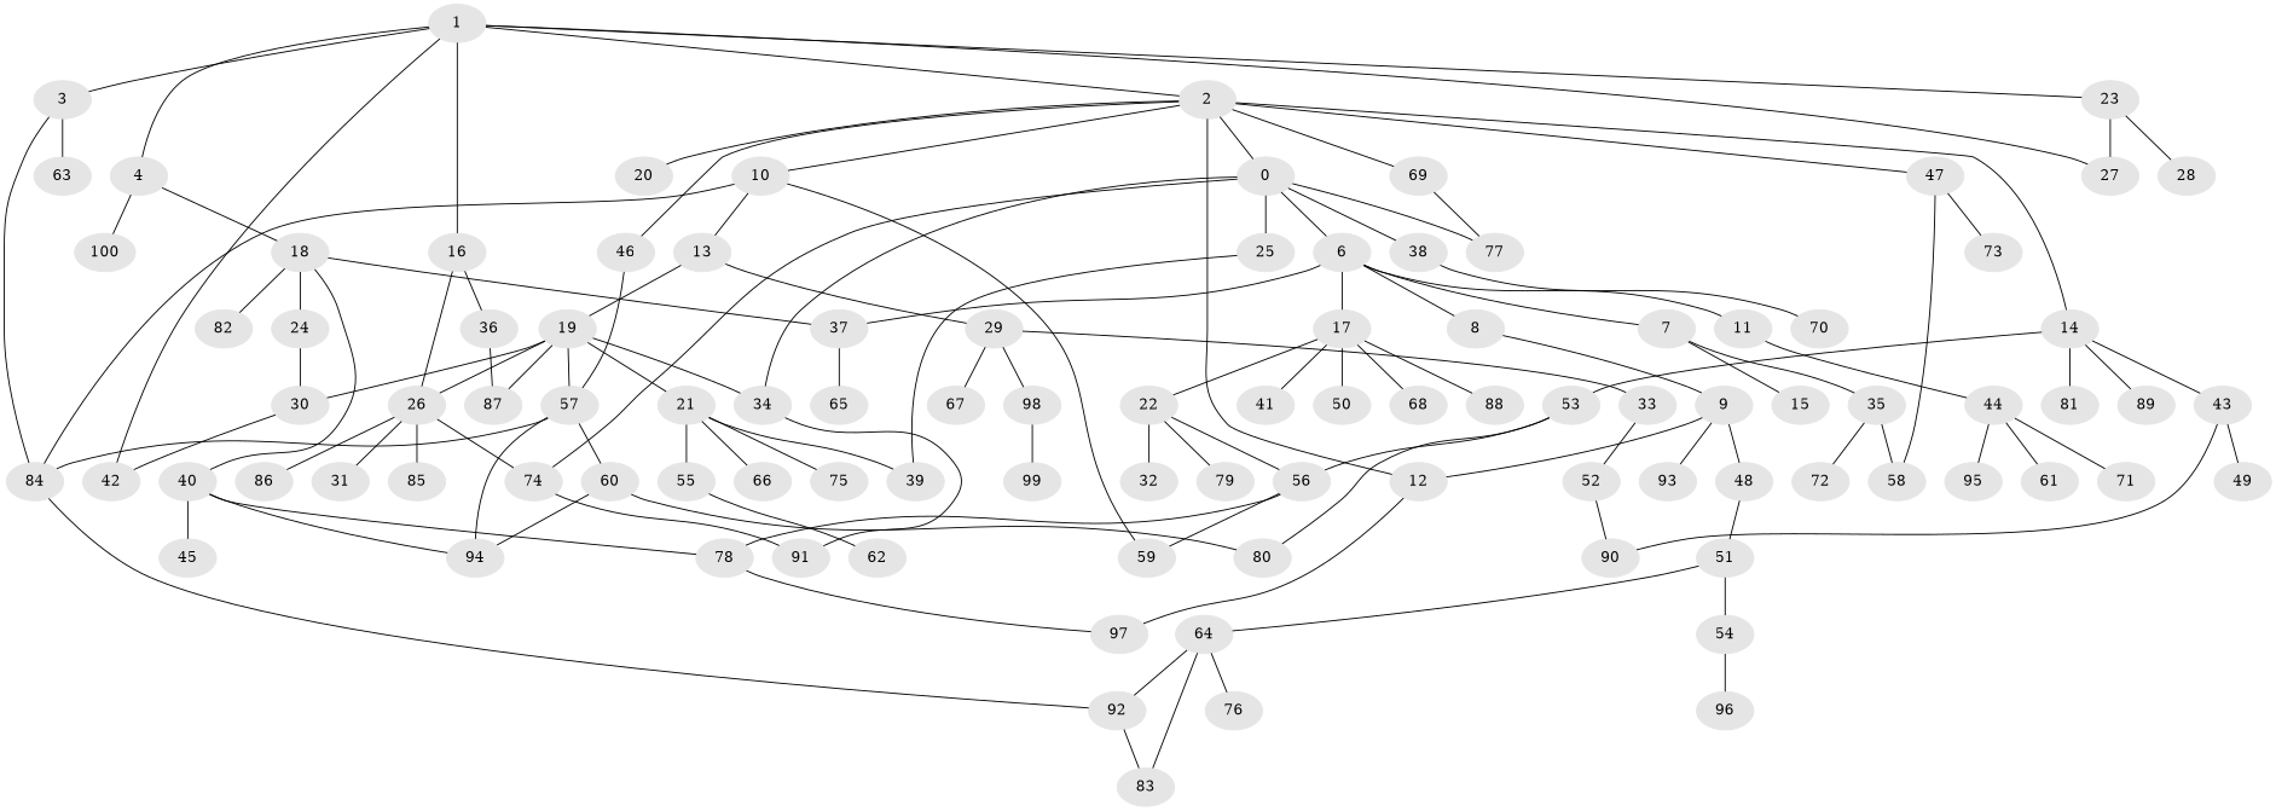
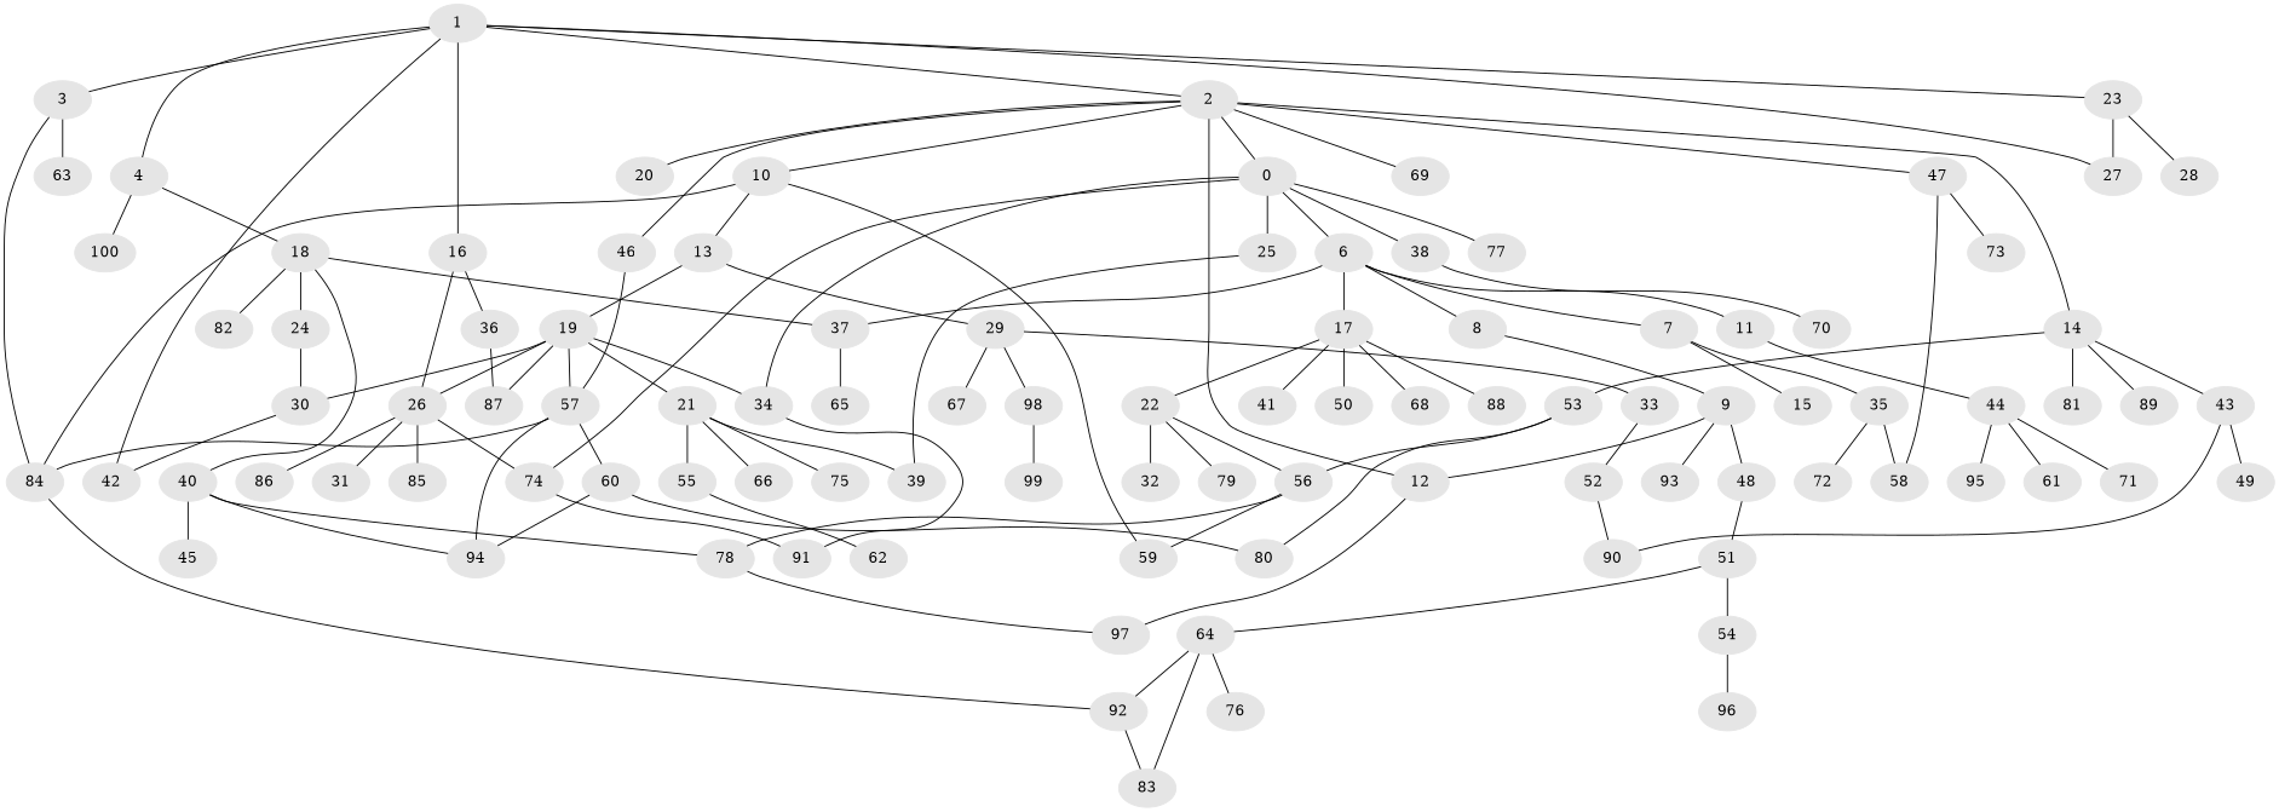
  graph {
    node [color=gray90 style=filled]
    1
    2
    3
    4
    16
    23
    27
    42
    n9 [label=0]
    10
    12
    14
    20
    46
    47
    69
    63
    84
    18
    100
    26
    36
    28
    6
    25
    34
    38
    74
    77
    13
    59
    97
    43
    53
    81
    89
    57
    58
    73
    92
    37
    24
    40
    82
    7
    8
    11
    17
    39
    91
    70
    15
    35
    9
    44
    22
    41
    50
    68
    88
    65
    72
    48
    93
    51
    19
    29
    61
    71
    95
    21
    30
    87
    33
    67
    98
    49
    90
    56
    80
    31
    85
    86
    32
    79
    45
    78
    94
    55
    66
    75
    60
    62
    52
    99
    54
    64
    96
    76
    83
    1 -- 2
    1 -- 3
    1 -- 4
    1 -- 16
    1 -- 23
    1 -- 27
    1 -- 42
    2 -- n9
    2 -- 10
    2 -- 12
    2 -- 14
    2 -- 20
    2 -- 46
    2 -- 47
    2 -- 69
    3 -- 63
    3 -- 84
    4 -- 18
    4 -- 100
    16 -- 26
    16 -- 36
    23 -- 27
    23 -- 28
    n9 -- 6
    n9 -- 25
    n9 -- 34
    n9 -- 38
    n9 -- 74
    n9 -- 77
    10 -- 84
    10 -- 13
    10 -- 59
    12 -- 97
    14 -- 43
    14 -- 53
    14 -- 81
    14 -- 89
    46 -- 57
    47 -- 58
    47 -- 73
-   69 -- 77
    84 -- 92
    18 -- 37
    18 -- 24
    18 -- 40
    18 -- 82
    26 -- 74
    26 -- 31
    26 -- 85
    26 -- 86
    36 -- 87
    6 -- 37
    6 -- 7
    6 -- 8
    6 -- 11
    6 -- 17
    25 -- 39
    34 -- 91
    38 -- 70
    74 -- 91
    13 -- 19
    13 -- 29
    43 -- 49
    43 -- 90
    53 -- 56
    53 -- 80
    57 -- 84
    57 -- 94
    57 -- 60
    92 -- 83
    37 -- 65
    24 -- 30
    40 -- 45
    40 -- 78
    40 -- 94
    7 -- 15
    7 -- 35
    8 -- 9
    11 -- 44
    17 -- 22
    17 -- 41
    17 -- 50
    17 -- 68
    17 -- 88
    35 -- 58
    35 -- 72
    9 -- 12
    9 -- 48
    9 -- 93
    44 -- 61
    44 -- 71
    44 -- 95
    22 -- 56
    22 -- 32
    22 -- 79
    48 -- 51
    51 -- 54
    51 -- 64
    19 -- 26
    19 -- 34
    19 -- 57
    19 -- 21
    19 -- 30
    19 -- 87
    29 -- 33
    29 -- 67
    29 -- 98
    21 -- 39
    21 -- 55
    21 -- 66
    21 -- 75
    30 -- 42
    33 -- 52
    98 -- 99
    56 -- 59
    56 -- 78
    78 -- 97
    55 -- 62
    60 -- 80
    60 -- 94
    52 -- 90
    54 -- 96
    64 -- 92
    64 -- 76
    64 -- 83
  }
